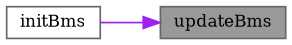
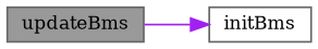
  digraph {
    rankdir=RL
    fontname="DejaVu Serif"
    node [fontname="DejaVu Serif" fontsize=10 shape=box style=filled]
    n1 [color=gray40 fillcolor=grey60 fontcolor=black height=0.2 label=updateBms width=0.4]
    n2 [color=grey40 fillcolor=white height=0.2 label=initBms width=0.4]
-   n1 -> n2 [color=purple dir=back fontname="DejaVu Serif" fontsize=10 labelfontname=Helvetica labelfontsize=10 style=solid]
+   n2 -> n1 [color=purple dir=back fontname="DejaVu Serif" fontsize=10 labelfontname=Helvetica labelfontsize=10 style=solid]
  }
